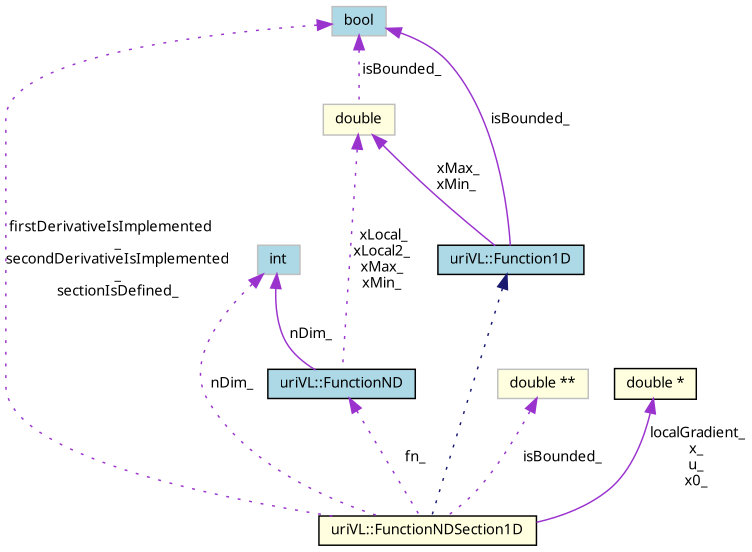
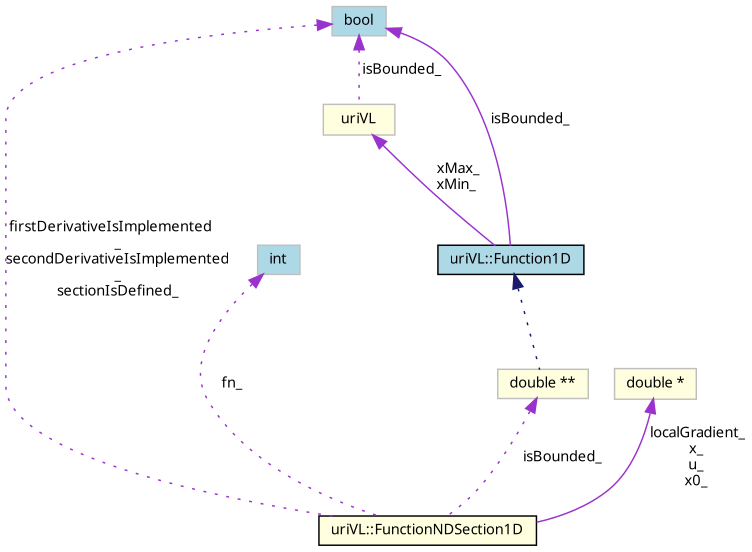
  digraph {
    fontname="Noto Sans"
    node [color=grey75 fillcolor=lightyellow fontname="Noto Sans" fontsize=10 shape=record style=filled]
    edge [color=darkorchid3 dir=back fontname="Noto Sans" fontsize=10 labelfontname=Helvetica labelfontsize=10 style=dotted]
    n1 [color=black fontcolor=black height=0.2 label="uriVL::FunctionNDSection1D" width=0.4]
    n2 [color=black fillcolor=lightblue height=0.2 label="uriVL::Function1D" width=0.4]
-   n3 [height=0.2 label=double width=0.4]
-   n4 [color=black fillcolor=lightblue height=0.2 label="uriVL::FunctionND" width=0.4]
+   n3 [height=0.2 label=uriVL width=0.4]
    n5 [fillcolor=lightblue height=0.2 label=bool width=0.4]
-   n6 [color=black height=0.2 label="double *" width=0.4]
+   n6 [height=0.2 label="double *" width=0.4]
    n7 [fillcolor=lightblue height=0.2 label=int width=0.4]
    n8 [height=0.2 label="double **" width=0.4]
-   n2 -> n1 [color=midnightblue]
+   n2 -> n8 [color=midnightblue]
    n3 -> n2 [label=" xMax_\nxMin_" style=solid]
-   n3 -> n4 [label=" xLocal_\nxLocal2_\nxMax_\nxMin_"]
-   n4 -> n1 [label=" fn_"]
    n5 -> n1 [label=" firstDerivativeIsImplemented\l_\nsecondDerivativeIsImplemented\l_\nsectionIsDefined_"]
    n5 -> n2 [label=" isBounded_" style=solid]
    n5 -> n3 [label=" isBounded_"]
    n6 -> n1 [label=" localGradient_\nx_\nu_\nx0_" style=solid]
-   n7 -> n1 [label=" nDim_"]
-   n7 -> n4 [label=" nDim_" style=solid]
+   n7 -> n1 [label=" fn_"]
    n8 -> n1 [label=" isBounded_"]
  }
